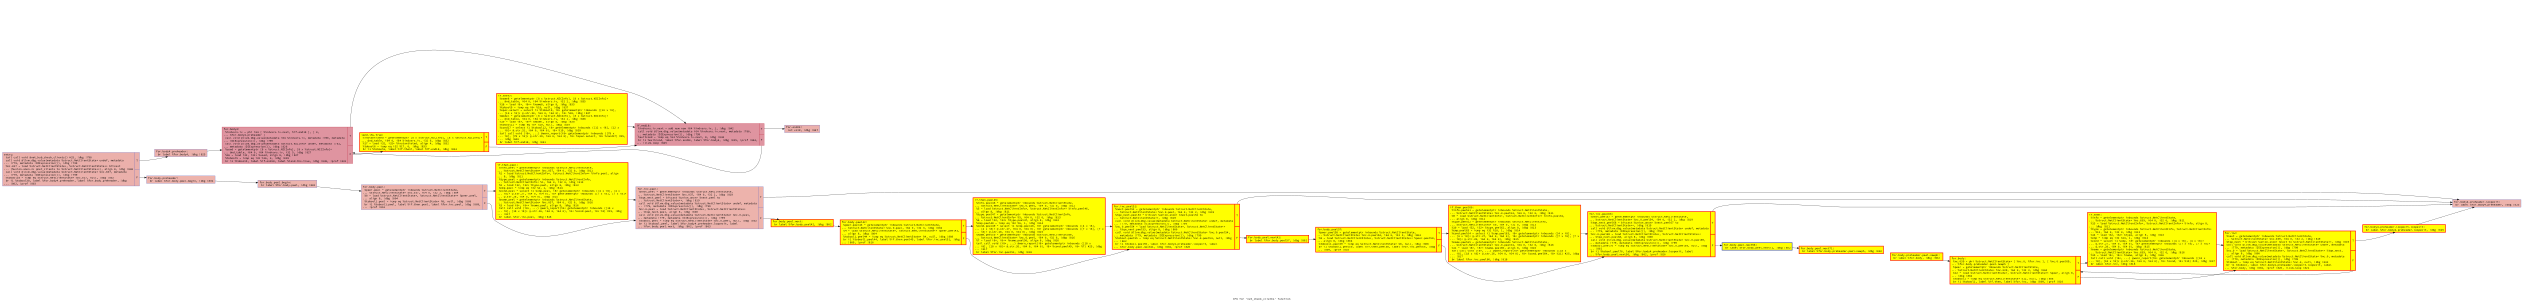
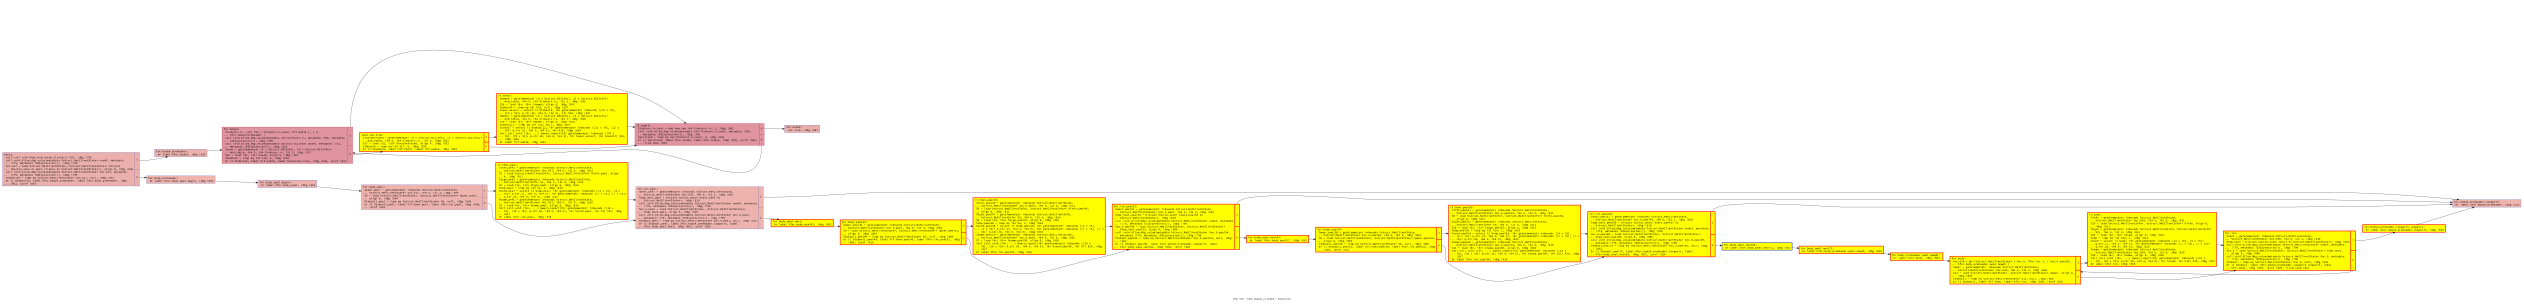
  digraph {
    fontname="Source Code Pro"
    label="CFG for 'net_check_clients' function"
    rankdir=LR
    node [color=red fillcolor=yellow fontname="Source Code Pro" shape=record style=filled penwidth=3.0]
    edge [fontname="Source Code Pro"]
    n1 [color="#3d50c3ff" fillcolor="#d24b4070" label="{entry:\l  tail call void @net_hub_check_clients() #25, !dbg !798\l  call void @llvm.dbg.value(metadata %struct.NetClientState* undef, metadata\l... !779, metadata !DIExpression()), !dbg !799\l  %nc.037 = load %struct.NetClientState*, %struct.NetClientState** bitcast\l... (%union.anon.2* @net_clients to %struct.NetClientState**), align 8, !dbg !800\l  call void @llvm.dbg.value(metadata %struct.NetClientState* %nc.037, metadata\l... !779, metadata !DIExpression()), !dbg !799\l  %tobool38 = icmp eq %struct.NetClientState* %nc.037, null, !dbg !802\l  br i1 %tobool38, label %for.body4.preheader, label %for.body.preheader, !dbg\l... !802, !prof !803\l|{<s0>T|<s1>F}}" penwidth=""]
    n2 [color="#3d50c3ff" fillcolor="#d24b4070" label="{for.body4.preheader:                              \l  br label %for.body4, !dbg !825\l}" penwidth=""]
    n3 [color="#3d50c3ff" fillcolor="#d6524470" label="{for.body.preheader:                               \l  br label %for.body.peel.begin, !dbg !802\l}" penwidth=""]
    n4 [color="#b70d28ff" fillcolor="#b70d2870" label="{for.body4:                                        \l  %indvars.iv = phi i64 [ %indvars.iv.next, %if.end18 ], [ 0,\l... %for.body4.preheader ]\l  call void @llvm.dbg.value(metadata i64 %indvars.iv, metadata !780, metadata\l... !DIExpression()), !dbg !799\l  call void @llvm.dbg.value(metadata %struct.NICInfo* undef, metadata !781,\l... metadata !DIExpression()), !dbg !826\l  %used = getelementptr [8 x %struct.NICInfo], [8 x %struct.NICInfo]*\l... @nd_table, i64 0, i64 %indvars.iv, i32 5, !dbg !827\l  %16 = load i32, i32* %used, align 8, !dbg !827\l  %tobool5 = icmp eq i32 %16, 0, !dbg !829\l  br i1 %tobool5, label %if.end18, label %land.lhs.true, !dbg !830, !prof !831\l|{<s0>T|<s1>F}}" penwidth=""]
    n5 [color="#3d50c3ff" fillcolor="#d6524470" label="{for.body.peel.begin:                              \l  br label %for.body.peel, !dbg !802\l}" penwidth=""]
    n6 [color="#b70d28ff" fillcolor="#b70d2870" label="{if.end18:                                         \l  %indvars.iv.next = add nuw nsw i64 %indvars.iv, 1, !dbg !842\l  call void @llvm.dbg.value(metadata i64 %indvars.iv.next, metadata !780,\l... metadata !DIExpression()), !dbg !799\l  %exitcond = icmp eq i64 %indvars.iv.next, 8, !dbg !843\l  br i1 %exitcond, label %for.end20, label %for.body4, !dbg !825, !prof !844,\l... !llvm.loop !845\l|{<s0>T|<s1>F}}" penwidth=""]
    n7 [label="{land.lhs.true:                                    \l  %instantiated = getelementptr [8 x %struct.NICInfo], [8 x %struct.NICInfo]*\l... @nd_table, i64 0, i64 %indvars.iv, i32 6, !dbg !832\l  %17 = load i32, i32* %instantiated, align 4, !dbg !832\l  %tobool6 = icmp eq i32 %17, 0, !dbg !833\l  br i1 %tobool6, label %if.then7, label %if.end18, !dbg !834\l|{<s0>T|<s1>F}}"]
    n8 [color="#3d50c3ff" fillcolor="#d6524470" label="{for.body.peel:                                    \l  %peer.peel = getelementptr inbounds %struct.NetClientState,\l... %struct.NetClientState* %nc.037, i64 0, i32 3, !dbg !804\l  %0 = load %struct.NetClientState*, %struct.NetClientState** %peer.peel,\l... align 8, !dbg !804\l  %tobool1.peel = icmp eq %struct.NetClientState* %0, null, !dbg !808\l  br i1 %tobool1.peel, label %if.then.peel, label %for.inc.peel, !dbg !809,\l... !prof !810\l|{<s0>T|<s1>F}}" penwidth=""]
    n9 [label="{if.then.peel:                                     \l  %info.peel = getelementptr inbounds %struct.NetClientState,\l... %struct.NetClientState* %nc.037, i64 0, i32 0, !dbg !811\l  %1 = load %struct.NetClientInfo*, %struct.NetClientInfo** %info.peel, align\l... 8, !dbg !811\l  %type.peel = getelementptr inbounds %struct.NetClientInfo,\l... %struct.NetClientInfo* %1, i64 0, i32 0, !dbg !813\l  %2 = load i32, i32* %type.peel, align 8, !dbg !813\l  %cmp.peel = icmp eq i32 %2, 1, !dbg !814\l  %cond.peel = select i1 %cmp.peel, i8* getelementptr inbounds ([4 x i8], [4 x\l... i8]* @.str.27, i64 0, i64 0), i8* getelementptr inbounds ([7 x i8], [7 x i8]*\l... @.str.28, i64 0, i64 0), !dbg !815\l  %name.peel = getelementptr inbounds %struct.NetClientState,\l... %struct.NetClientState* %nc.037, i64 0, i32 6, !dbg !816\l  %3 = load i8*, i8** %name.peel, align 8, !dbg !816\l  tail call void (i8*, ...) @warn_report(i8* getelementptr inbounds ([18 x\l... i8], [18 x i8]* @.str.26, i64 0, i64 0), i8* %cond.peel, i8* %3) #25, !dbg\l... !817\l  br label %for.inc.peel, !dbg !818\l}"]
    n10 [color="#3d50c3ff" fillcolor="#d6524470" label="{for.inc.peel:                                     \l  %next.peel = getelementptr inbounds %struct.NetClientState,\l... %struct.NetClientState* %nc.037, i64 0, i32 2, !dbg !819\l  %tqe_next.peel = bitcast %union.anon* %next.peel to\l... %struct.NetClientState**, !dbg !819\l  call void @llvm.dbg.value(metadata %struct.NetClientState* undef, metadata\l... !779, metadata !DIExpression()), !dbg !799\l  %nc.0.peel = load %struct.NetClientState*, %struct.NetClientState**\l... %tqe_next.peel, align 8, !dbg !800\l  call void @llvm.dbg.value(metadata %struct.NetClientState* %nc.0.peel,\l... metadata !779, metadata !DIExpression()), !dbg !799\l  %tobool.peel = icmp eq %struct.NetClientState* %nc.0.peel, null, !dbg !802\l  br i1 %tobool.peel, label %for.body4.preheader.loopexit, label\l... %for.body.peel.next, !dbg !802, !prof !803\l|{<s0>T|<s1>F}}" penwidth=""]
    n11 [color="#3d50c3ff" fillcolor="#d6524470" label="{for.body4.preheader.loopexit:                     \l  br label %for.body4.preheader, !dbg !825\l}" penwidth=""]
    n12 [label="{for.body.peel.next:                               \l  br label %for.body.peel42, !dbg !802\l}"]
    n13 [label="{for.body.peel42:                                  \l  %peer.peel43 = getelementptr inbounds %struct.NetClientState,\l... %struct.NetClientState* %nc.0.peel, i64 0, i32 3, !dbg !804\l  %4 = load %struct.NetClientState*, %struct.NetClientState** %peer.peel43,\l... align 8, !dbg !804\l  %tobool1.peel44 = icmp eq %struct.NetClientState* %4, null, !dbg !808\l  br i1 %tobool1.peel44, label %if.then.peel45, label %for.inc.peel51, !dbg\l... !809, !prof !810\l|{<s0>T|<s1>F}}"]
    n14 [label="{if.then.peel45:                                   \l  %info.peel46 = getelementptr inbounds %struct.NetClientState,\l... %struct.NetClientState* %nc.0.peel, i64 0, i32 0, !dbg !811\l  %5 = load %struct.NetClientInfo*, %struct.NetClientInfo** %info.peel46,\l... align 8, !dbg !811\l  %type.peel47 = getelementptr inbounds %struct.NetClientInfo,\l... %struct.NetClientInfo* %5, i64 0, i32 0, !dbg !813\l  %6 = load i32, i32* %type.peel47, align 8, !dbg !813\l  %cmp.peel48 = icmp eq i32 %6, 1, !dbg !814\l  %cond.peel49 = select i1 %cmp.peel48, i8* getelementptr inbounds ([4 x i8],\l... [4 x i8]* @.str.27, i64 0, i64 0), i8* getelementptr inbounds ([7 x i8], [7 x\l... i8]* @.str.28, i64 0, i64 0), !dbg !815\l  %name.peel50 = getelementptr inbounds %struct.NetClientState,\l... %struct.NetClientState* %nc.0.peel, i64 0, i32 6, !dbg !816\l  %7 = load i8*, i8** %name.peel50, align 8, !dbg !816\l  tail call void (i8*, ...) @warn_report(i8* getelementptr inbounds ([18 x\l... i8], [18 x i8]* @.str.26, i64 0, i64 0), i8* %cond.peel49, i8* %7) #25, !dbg\l... !817\l  br label %for.inc.peel51, !dbg !818\l}"]
    n15 [label="{for.inc.peel51:                                   \l  %next.peel52 = getelementptr inbounds %struct.NetClientState,\l... %struct.NetClientState* %nc.0.peel, i64 0, i32 2, !dbg !819\l  %tqe_next.peel53 = bitcast %union.anon* %next.peel52 to\l... %struct.NetClientState**, !dbg !819\l  call void @llvm.dbg.value(metadata %struct.NetClientState* undef, metadata\l... !779, metadata !DIExpression()), !dbg !799\l  %nc.0.peel54 = load %struct.NetClientState*, %struct.NetClientState**\l... %tqe_next.peel53, align 8, !dbg !800\l  call void @llvm.dbg.value(metadata %struct.NetClientState* %nc.0.peel54,\l... metadata !779, metadata !DIExpression()), !dbg !799\l  %tobool.peel55 = icmp eq %struct.NetClientState* %nc.0.peel54, null, !dbg\l... !802\l  br i1 %tobool.peel55, label %for.body4.preheader.loopexit, label\l... %for.body.peel.next41, !dbg !802, !prof !820\l|{<s0>T|<s1>F}}"]
    n16 [label="{for.body.peel.next41:                             \l  br label %for.body.peel57, !dbg !802\l}"]
    n17 [label="{for.body.peel57:                                  \l  %peer.peel58 = getelementptr inbounds %struct.NetClientState,\l... %struct.NetClientState* %nc.0.peel54, i64 0, i32 3, !dbg !804\l  %8 = load %struct.NetClientState*, %struct.NetClientState** %peer.peel58,\l... align 8, !dbg !804\l  %tobool1.peel59 = icmp eq %struct.NetClientState* %8, null, !dbg !808\l  br i1 %tobool1.peel59, label %if.then.peel60, label %for.inc.peel66, !dbg\l... !809, !prof !810\l|{<s0>T|<s1>F}}"]
    n18 [label="{if.then.peel60:                                   \l  %info.peel61 = getelementptr inbounds %struct.NetClientState,\l... %struct.NetClientState* %nc.0.peel54, i64 0, i32 0, !dbg !811\l  %9 = load %struct.NetClientInfo*, %struct.NetClientInfo** %info.peel61,\l... align 8, !dbg !811\l  %type.peel62 = getelementptr inbounds %struct.NetClientInfo,\l... %struct.NetClientInfo* %9, i64 0, i32 0, !dbg !813\l  %10 = load i32, i32* %type.peel62, align 8, !dbg !813\l  %cmp.peel63 = icmp eq i32 %10, 1, !dbg !814\l  %cond.peel64 = select i1 %cmp.peel63, i8* getelementptr inbounds ([4 x i8],\l... [4 x i8]* @.str.27, i64 0, i64 0), i8* getelementptr inbounds ([7 x i8], [7 x\l... i8]* @.str.28, i64 0, i64 0), !dbg !815\l  %name.peel65 = getelementptr inbounds %struct.NetClientState,\l... %struct.NetClientState* %nc.0.peel54, i64 0, i32 6, !dbg !816\l  %11 = load i8*, i8** %name.peel65, align 8, !dbg !816\l  tail call void (i8*, ...) @warn_report(i8* getelementptr inbounds ([18 x\l... i8], [18 x i8]* @.str.26, i64 0, i64 0), i8* %cond.peel64, i8* %11) #25, !dbg\l... !817\l  br label %for.inc.peel66, !dbg !818\l}"]
    n19 [label="{for.inc.peel66:                                   \l  %next.peel67 = getelementptr inbounds %struct.NetClientState,\l... %struct.NetClientState* %nc.0.peel54, i64 0, i32 2, !dbg !819\l  %tqe_next.peel68 = bitcast %union.anon* %next.peel67 to\l... %struct.NetClientState**, !dbg !819\l  call void @llvm.dbg.value(metadata %struct.NetClientState* undef, metadata\l... !779, metadata !DIExpression()), !dbg !799\l  %nc.0.peel69 = load %struct.NetClientState*, %struct.NetClientState**\l... %tqe_next.peel68, align 8, !dbg !800\l  call void @llvm.dbg.value(metadata %struct.NetClientState* %nc.0.peel69,\l... metadata !779, metadata !DIExpression()), !dbg !799\l  %tobool.peel70 = icmp eq %struct.NetClientState* %nc.0.peel69, null, !dbg\l... !802\l  br i1 %tobool.peel70, label %for.body4.preheader.loopexit, label\l... %for.body.peel.next56, !dbg !802, !prof !820\l|{<s0>T|<s1>F}}"]
    n20 [color="#3d50c3ff" label="{for.body.peel.next56:                             \l  br label %for.body.peel.next71, !dbg !802\l}"]
    n21 [label="{for.body.peel.next71:                             \l  br label %for.body.preheader.peel.newph, !dbg !802\l}"]
    n22 [label="{for.body.preheader.peel.newph:                    \l  br label %for.body, !dbg !802\l}"]
    n23 [label="{for.body:                                         \l  %nc.039 = phi %struct.NetClientState* [ %nc.0, %for.inc ], [ %nc.0.peel69,\l... %for.body.preheader.peel.newph ]\l  %peer = getelementptr inbounds %struct.NetClientState,\l... %struct.NetClientState* %nc.039, i64 0, i32 3, !dbg !804\l  %12 = load %struct.NetClientState*, %struct.NetClientState** %peer, align 8,\l... !dbg !804\l  %tobool1 = icmp eq %struct.NetClientState* %12, null, !dbg !808\l  br i1 %tobool1, label %if.then, label %for.inc, !dbg !809, !prof !810\l|{<s0>T|<s1>F}}"]
    n24 [label="{if.then:                                          \l  %info = getelementptr inbounds %struct.NetClientState,\l... %struct.NetClientState* %nc.039, i64 0, i32 0, !dbg !811\l  %13 = load %struct.NetClientInfo*, %struct.NetClientInfo** %info, align 8,\l... !dbg !811\l  %type = getelementptr inbounds %struct.NetClientInfo, %struct.NetClientInfo*\l... %13, i64 0, i32 0, !dbg !813\l  %14 = load i32, i32* %type, align 8, !dbg !813\l  %cmp = icmp eq i32 %14, 1, !dbg !814\l  %cond = select i1 %cmp, i8* getelementptr inbounds ([4 x i8], [4 x i8]*\l... @.str.27, i64 0, i64 0), i8* getelementptr inbounds ([7 x i8], [7 x i8]*\l... @.str.28, i64 0, i64 0), !dbg !815\l  %name = getelementptr inbounds %struct.NetClientState,\l... %struct.NetClientState* %nc.039, i64 0, i32 6, !dbg !816\l  %15 = load i8*, i8** %name, align 8, !dbg !816\l  tail call void (i8*, ...) @warn_report(i8* getelementptr inbounds ([18 x\l... i8], [18 x i8]* @.str.26, i64 0, i64 0), i8* %cond, i8* %15) #25, !dbg !817\l  br label %for.inc, !dbg !818\l}"]
    n25 [label="{for.inc:                                          \l  %next = getelementptr inbounds %struct.NetClientState,\l... %struct.NetClientState* %nc.039, i64 0, i32 2, !dbg !819\l  %tqe_next = bitcast %union.anon* %next to %struct.NetClientState**, !dbg !819\l  call void @llvm.dbg.value(metadata %struct.NetClientState* undef, metadata\l... !779, metadata !DIExpression()), !dbg !799\l  %nc.0 = load %struct.NetClientState*, %struct.NetClientState** %tqe_next,\l... align 8, !dbg !800\l  call void @llvm.dbg.value(metadata %struct.NetClientState* %nc.0, metadata\l... !779, metadata !DIExpression()), !dbg !799\l  %tobool = icmp eq %struct.NetClientState* %nc.0, null, !dbg !802\l  br i1 %tobool, label %for.body4.preheader.loopexit.loopexit, label\l... %for.body, !dbg !802, !prof !820, !llvm.loop !821\l|{<s0>T|<s1>F}}"]
    n26 [label="{for.body4.preheader.loopexit.loopexit:            \l  br label %for.body4.preheader.loopexit, !dbg !825\l}"]
    n27 [color="#3d50c3ff" fillcolor="#d24b4070" label="{for.end20:                                        \l  ret void, !dbg !847\l}" penwidth=""]
    n28 [label="{if.then7:                                         \l  %name8 = getelementptr [8 x %struct.NICInfo], [8 x %struct.NICInfo]*\l... @nd_table, i64 0, i64 %indvars.iv, i32 2, !dbg !835\l  %18 = load i8*, i8** %name8, align 8, !dbg !835\l  %tobool9 = icmp eq i8* %18, null, !dbg !837\l  %spec.select = select i1 %tobool9, i8* getelementptr inbounds ([10 x i8],\l... [10 x i8]* @.str.30, i64 0, i64 0), i8* %18, !dbg !837\l  %model = getelementptr [8 x %struct.NICInfo], [8 x %struct.NICInfo]*\l... @nd_table, i64 0, i64 %indvars.iv, i32 1, !dbg !838\l  %19 = load i8*, i8** %model, align 8, !dbg !838\l  %tobool12 = icmp eq i8* %19, null, !dbg !839\l  %cond17 = select i1 %tobool12, i8* getelementptr inbounds ([12 x i8], [12 x\l... i8]* @.str.31, i64 0, i64 0), i8* %19, !dbg !839\l  tail call void (i8*, ...) @warn_report(i8* getelementptr inbounds ([78 x\l... i8], [78 x i8]* @.str.29, i64 0, i64 0), i8* %spec.select, i8* %cond17) #25,\l... !dbg !840\l  br label %if.end18, !dbg !841\l}"]
    n1 -> n2 [tailport=s0]
    n1 -> n3 [tailport=s1]
    n2 -> n4
    n3 -> n5
    n4 -> n6 [tailport=s0]
    n4 -> n7 [tailport=s1]
    n5 -> n8
    n6 -> n4 [tailport=s1]
    n6 -> n27 [tailport=s0]
    n7 -> n6 [tailport=s1]
+   n7 -> n28 [tailport=s0]
    n8 -> n9 [tailport=s0]
    n8 -> n10 [tailport=s1]
    n9 -> n10
    n10 -> n11 [tailport=s0]
    n10 -> n12 [tailport=s1]
    n12 -> n13
    n13 -> n14 [tailport=s0]
    n13 -> n15 [tailport=s1]
    n14 -> n15
    n15 -> n11 [tailport=s0]
    n15 -> n16 [tailport=s1]
    n16 -> n17
    n17 -> n18 [tailport=s0]
    n17 -> n19 [tailport=s1]
    n18 -> n19
    n19 -> n11 [tailport=s0]
    n19 -> n20 [tailport=s1]
    n20 -> n21
+   n21 -> n22
    n22 -> n23
    n23 -> n24 [tailport=s0]
    n23 -> n25 [tailport=s1]
    n24 -> n25
    n25 -> n23 [tailport=s1]
    n25 -> n26 [tailport=s0]
    n26 -> n11
    n28 -> n6
  }
